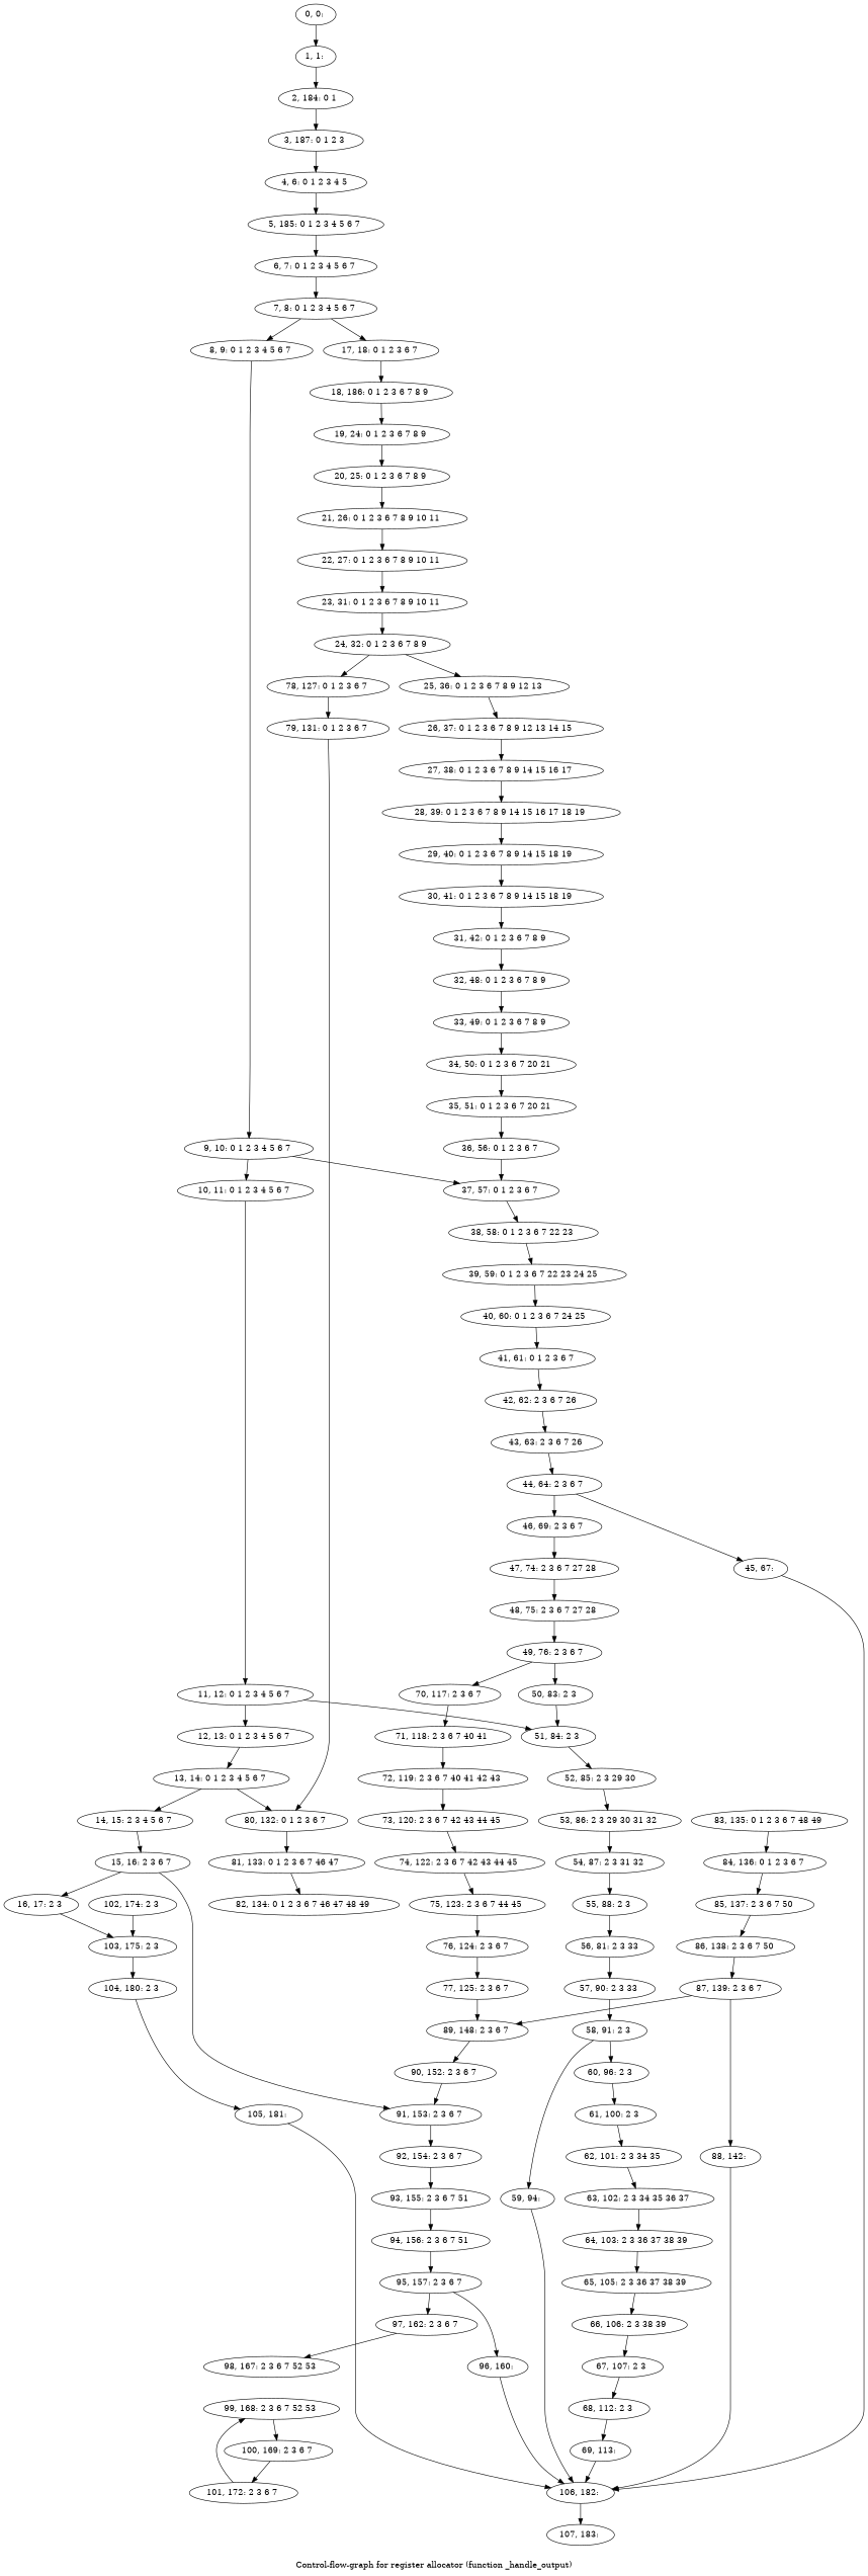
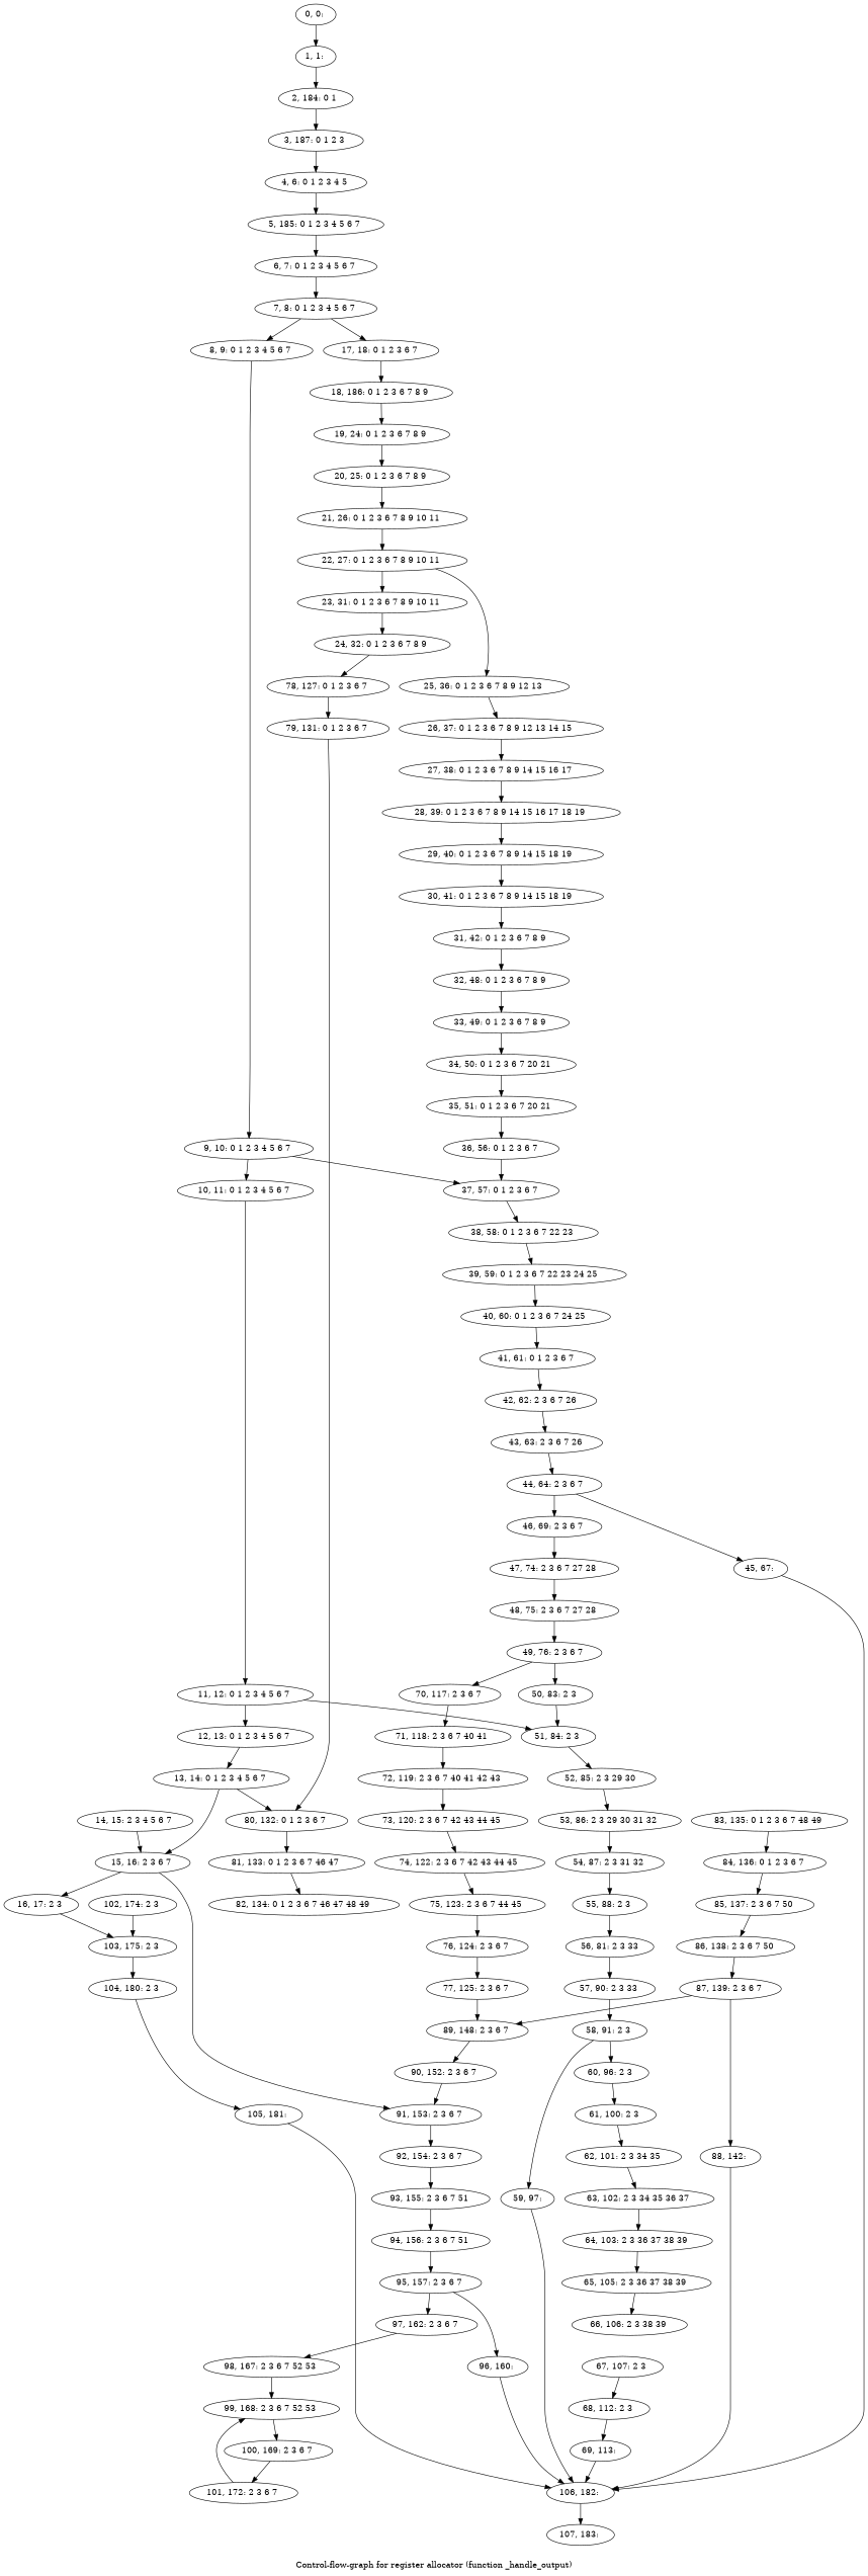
  digraph {
    label="Control-flow-graph for register allocator (function _handle_output)"
    n1 [label="0, 0: "]
    n2 [label="1, 1: "]
    n3 [label="2, 184: 0 1 "]
    n4 [label="3, 187: 0 1 2 3 "]
    n5 [label="4, 6: 0 1 2 3 4 5 "]
    n6 [label="5, 185: 0 1 2 3 4 5 6 7 "]
    n7 [label="6, 7: 0 1 2 3 4 5 6 7 "]
    n8 [label="7, 8: 0 1 2 3 4 5 6 7 "]
    n9 [label="8, 9: 0 1 2 3 4 5 6 7 "]
    n10 [label="17, 18: 0 1 2 3 6 7 "]
    n11 [label="9, 10: 0 1 2 3 4 5 6 7 "]
    n12 [label="18, 186: 0 1 2 3 6 7 8 9 "]
    n13 [label="10, 11: 0 1 2 3 4 5 6 7 "]
    n14 [label="37, 57: 0 1 2 3 6 7 "]
    n15 [label="11, 12: 0 1 2 3 4 5 6 7 "]
    n16 [label="38, 58: 0 1 2 3 6 7 22 23 "]
    n17 [label="12, 13: 0 1 2 3 4 5 6 7 "]
    n18 [label="51, 84: 2 3 "]
    n19 [label="13, 14: 0 1 2 3 4 5 6 7 "]
    n20 [label="52, 85: 2 3 29 30 "]
    n21 [label="14, 15: 2 3 4 5 6 7 "]
    n22 [label="80, 132: 0 1 2 3 6 7 "]
    n23 [label="15, 16: 2 3 6 7 "]
    n24 [label="81, 133: 0 1 2 3 6 7 46 47 "]
    n25 [label="16, 17: 2 3 "]
    n26 [label="91, 153: 2 3 6 7 "]
    n27 [label="103, 175: 2 3 "]
    n28 [label="92, 154: 2 3 6 7 "]
    n29 [label="104, 180: 2 3 "]
    n30 [label="19, 24: 0 1 2 3 6 7 8 9 "]
    n31 [label="20, 25: 0 1 2 3 6 7 8 9 "]
    n32 [label="21, 26: 0 1 2 3 6 7 8 9 10 11 "]
    n33 [label="22, 27: 0 1 2 3 6 7 8 9 10 11 "]
    n34 [label="23, 31: 0 1 2 3 6 7 8 9 10 11 "]
    n35 [label="24, 32: 0 1 2 3 6 7 8 9 "]
    n36 [label="25, 36: 0 1 2 3 6 7 8 9 12 13 "]
    n37 [label="78, 127: 0 1 2 3 6 7 "]
    n38 [label="26, 37: 0 1 2 3 6 7 8 9 12 13 14 15 "]
    n39 [label="79, 131: 0 1 2 3 6 7 "]
    n40 [label="27, 38: 0 1 2 3 6 7 8 9 14 15 16 17 "]
    n41 [label="28, 39: 0 1 2 3 6 7 8 9 14 15 16 17 18 19 "]
    n42 [label="29, 40: 0 1 2 3 6 7 8 9 14 15 18 19 "]
    n43 [label="30, 41: 0 1 2 3 6 7 8 9 14 15 18 19 "]
    n44 [label="31, 42: 0 1 2 3 6 7 8 9 "]
    n45 [label="32, 48: 0 1 2 3 6 7 8 9 "]
    n46 [label="33, 49: 0 1 2 3 6 7 8 9 "]
    n47 [label="34, 50: 0 1 2 3 6 7 20 21 "]
    n48 [label="35, 51: 0 1 2 3 6 7 20 21 "]
    n49 [label="36, 56: 0 1 2 3 6 7 "]
    n50 [label="39, 59: 0 1 2 3 6 7 22 23 24 25 "]
    n51 [label="40, 60: 0 1 2 3 6 7 24 25 "]
    n52 [label="41, 61: 0 1 2 3 6 7 "]
    n53 [label="42, 62: 2 3 6 7 26 "]
    n54 [label="43, 63: 2 3 6 7 26 "]
    n55 [label="44, 64: 2 3 6 7 "]
    n56 [label="45, 67: "]
    n57 [label="46, 69: 2 3 6 7 "]
    n58 [label="106, 182: "]
    n59 [label="47, 74: 2 3 6 7 27 28 "]
    n60 [label="107, 183: "]
    n61 [label="48, 75: 2 3 6 7 27 28 "]
    n62 [label="49, 76: 2 3 6 7 "]
    n63 [label="50, 83: 2 3 "]
    n64 [label="70, 117: 2 3 6 7 "]
    n65 [label="71, 118: 2 3 6 7 40 41 "]
    n66 [label="53, 86: 2 3 29 30 31 32 "]
    n67 [label="54, 87: 2 3 31 32 "]
    n68 [label="55, 88: 2 3 "]
    n69 [label="56, 81: 2 3 33"]
    n70 [label="57, 90: 2 3 33 "]
    n71 [label="58, 91: 2 3 "]
-   n72 [label="59, 94: "]
+   n72 [label="59, 97:"]
    n73 [label="60, 96: 2 3 "]
    n74 [label="61, 100: 2 3 "]
    n75 [label="62, 101: 2 3 34 35 "]
    n76 [label="63, 102: 2 3 34 35 36 37 "]
    n77 [label="64, 103: 2 3 36 37 38 39 "]
    n78 [label="65, 105: 2 3 36 37 38 39 "]
    n79 [label="66, 106: 2 3 38 39 "]
    n80 [label="67, 107: 2 3 "]
    n81 [label="68, 112: 2 3 "]
    n82 [label="69, 113: "]
    n83 [label="72, 119: 2 3 6 7 40 41 42 43 "]
    n84 [label="73, 120: 2 3 6 7 42 43 44 45 "]
    n85 [label="74, 122: 2 3 6 7 42 43 44 45 "]
    n86 [label="75, 123: 2 3 6 7 44 45 "]
    n87 [label="76, 124: 2 3 6 7 "]
    n88 [label="77, 125: 2 3 6 7 "]
    n89 [label="89, 148: 2 3 6 7 "]
    n90 [label="90, 152: 2 3 6 7 "]
    n91 [label="82, 134: 0 1 2 3 6 7 46 47 48 49 "]
    n92 [label="83, 135: 0 1 2 3 6 7 48 49 "]
    n93 [label="84, 136: 0 1 2 3 6 7 "]
    n94 [label="85, 137: 2 3 6 7 50 "]
    n95 [label="86, 138: 2 3 6 7 50 "]
    n96 [label="87, 139: 2 3 6 7 "]
    n97 [label="88, 142: "]
    n98 [label="93, 155: 2 3 6 7 51 "]
    n99 [label="94, 156: 2 3 6 7 51 "]
    n100 [label="95, 157: 2 3 6 7 "]
    n101 [label="96, 160: "]
    n102 [label="97, 162: 2 3 6 7 "]
    n103 [label="98, 167: 2 3 6 7 52 53 "]
    n104 [label="99, 168: 2 3 6 7 52 53 "]
    n105 [label="100, 169: 2 3 6 7 "]
    n106 [label="101, 172: 2 3 6 7 "]
    n107 [label="102, 174: 2 3 "]
    n108 [label="105, 181: "]
    n1 -> n2
    n2 -> n3
    n3 -> n4
    n4 -> n5
    n5 -> n6
    n6 -> n7
    n7 -> n8
    n8 -> n9
    n8 -> n10
    n9 -> n11
    n10 -> n12
    n11 -> n13
    n11 -> n14
    n12 -> n30
    n13 -> n15
    n14 -> n16
    n15 -> n17
    n15 -> n18
    n16 -> n50
    n17 -> n19
    n18 -> n20
-   n19 -> n21
+   n19 -> n23
    n19 -> n22
    n20 -> n66
    n21 -> n23
    n22 -> n24
    n23 -> n25
    n23 -> n26
    n24 -> n91
    n25 -> n27
    n26 -> n28
    n27 -> n29
    n28 -> n98
    n29 -> n108
    n30 -> n31
    n31 -> n32
    n32 -> n33
    n33 -> n34
    n34 -> n35
-   n35 -> n36
+   n33 -> n36
    n35 -> n37
    n36 -> n38
    n37 -> n39
    n38 -> n40
    n39 -> n22
    n40 -> n41
    n41 -> n42
    n42 -> n43
    n43 -> n44
    n44 -> n45
    n45 -> n46
    n46 -> n47
    n47 -> n48
    n48 -> n49
    n49 -> n14
    n50 -> n51
    n51 -> n52
    n52 -> n53
    n53 -> n54
    n54 -> n55
    n55 -> n56
    n55 -> n57
    n56 -> n58
    n57 -> n59
    n58 -> n60
    n59 -> n61
    n61 -> n62
    n62 -> n63
    n62 -> n64
    n63 -> n18
    n64 -> n65
    n65 -> n83
    n66 -> n67
    n67 -> n68
    n68 -> n69
    n69 -> n70
    n70 -> n71
    n71 -> n72
    n71 -> n73
    n72 -> n58
    n73 -> n74
    n74 -> n75
    n75 -> n76
    n76 -> n77
    n77 -> n78
    n78 -> n79
-   n79 -> n80
    n80 -> n81
    n81 -> n82
    n82 -> n58
    n83 -> n84
    n84 -> n85
    n85 -> n86
    n86 -> n87
    n87 -> n88
    n88 -> n89
    n89 -> n90
    n90 -> n26
    n92 -> n93
    n93 -> n94
    n94 -> n95
    n95 -> n96
    n96 -> n89
    n96 -> n97
    n97 -> n58
    n98 -> n99
    n99 -> n100
    n100 -> n101
    n100 -> n102
    n101 -> n58
    n102 -> n103
+   n103 -> n104
    n104 -> n105
    n105 -> n106
    n106 -> n104
    n107 -> n27
    n108 -> n58
  }
